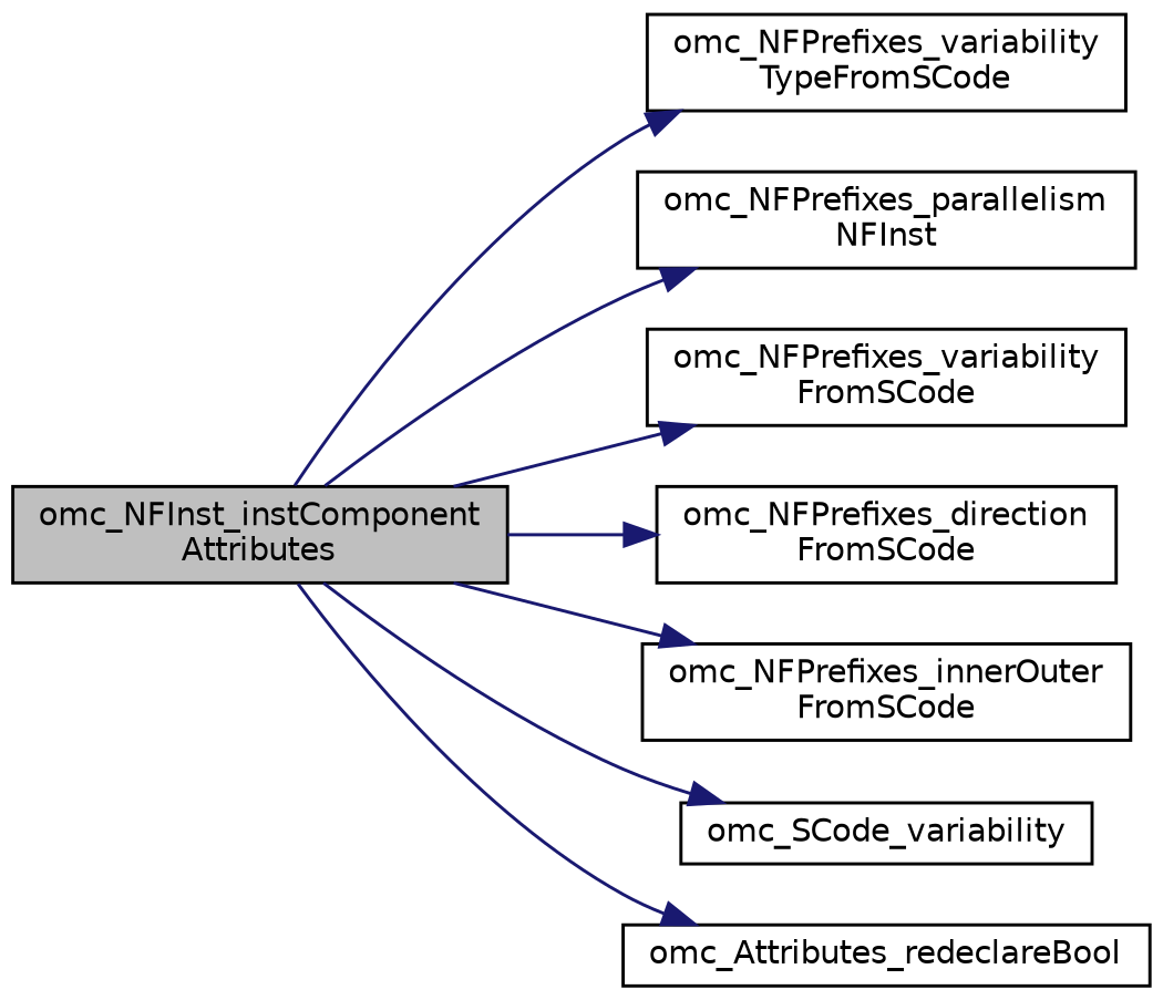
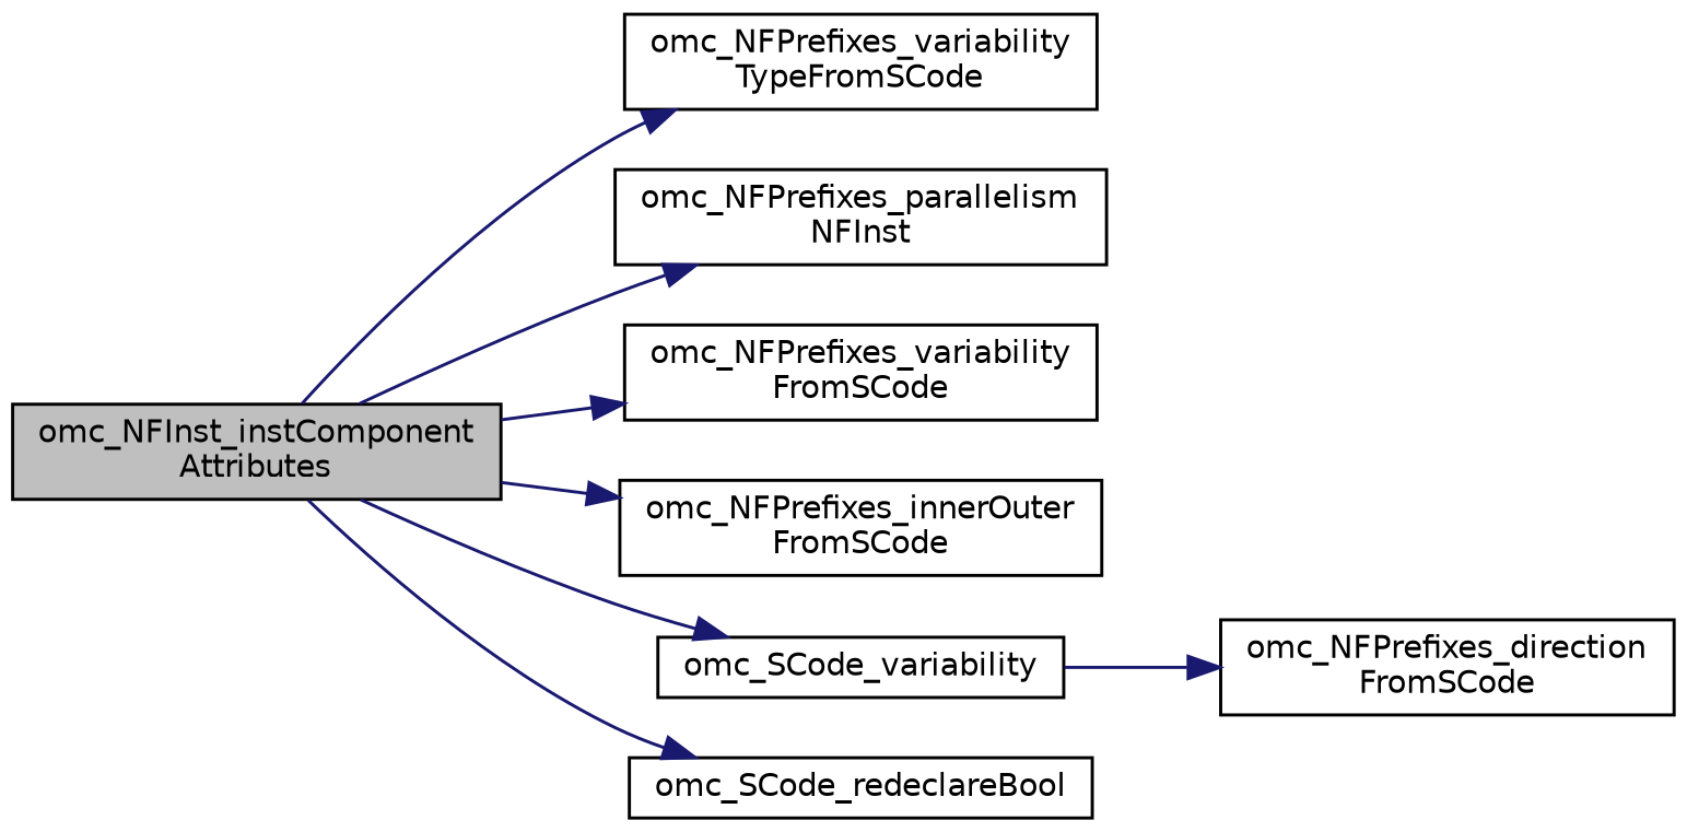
  digraph {
    rankdir=LR
    node [color=black fillcolor=white fontname=Helvetica fontsize=10 shape=record style=filled]
    edge [color=midnightblue fontname=Helvetica fontsize=10 labelfontname=Helvetica labelfontsize=10 style=solid]
    n1 [fillcolor=grey75 fontcolor=black height=0.2 label="omc_NFInst_instComponent\lAttributes" width=0.4]
    n2 [height=0.2 label="omc_NFPrefixes_variability\lTypeFromSCode" width=0.4]
    n3 [height=0.2 label="omc_NFPrefixes_parallelism\lNFInst" width=0.4]
    n4 [height=0.2 label="omc_NFPrefixes_variability\lFromSCode" width=0.4]
    n5 [height=0.2 label="omc_NFPrefixes_direction\lFromSCode" width=0.4]
    n6 [height=0.2 label="omc_NFPrefixes_innerOuter\lFromSCode" width=0.4]
    n7 [height=0.2 label=omc_SCode_variability width=0.4]
-   n8 [height=0.2 label=omc_Attributes_redeclareBool width=0.4]
+   n8 [height=0.2 label=omc_SCode_redeclareBool width=0.4]
    n1 -> n2
    n1 -> n3
    n1 -> n4
-   n1 -> n5
+   n7 -> n5
    n1 -> n6
    n1 -> n7
    n1 -> n8
  }
